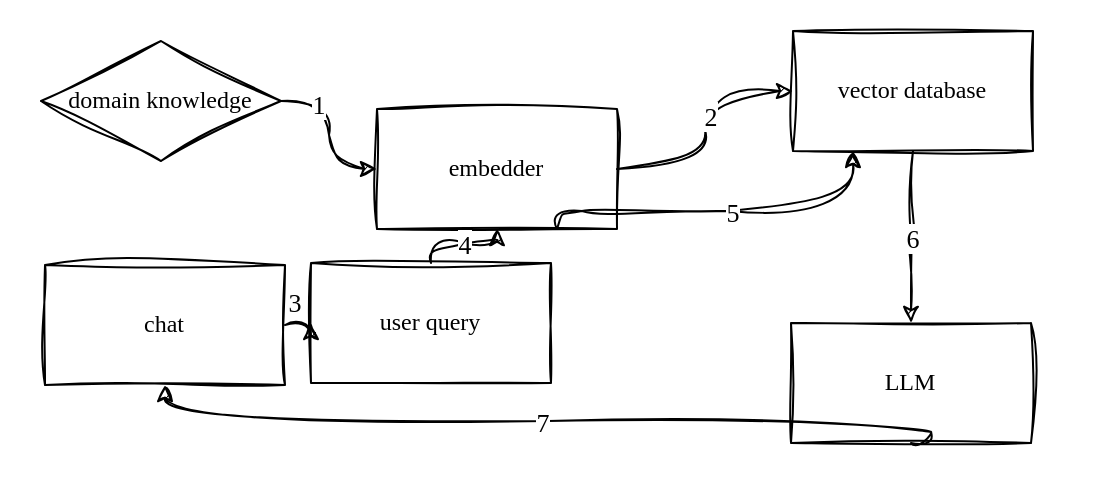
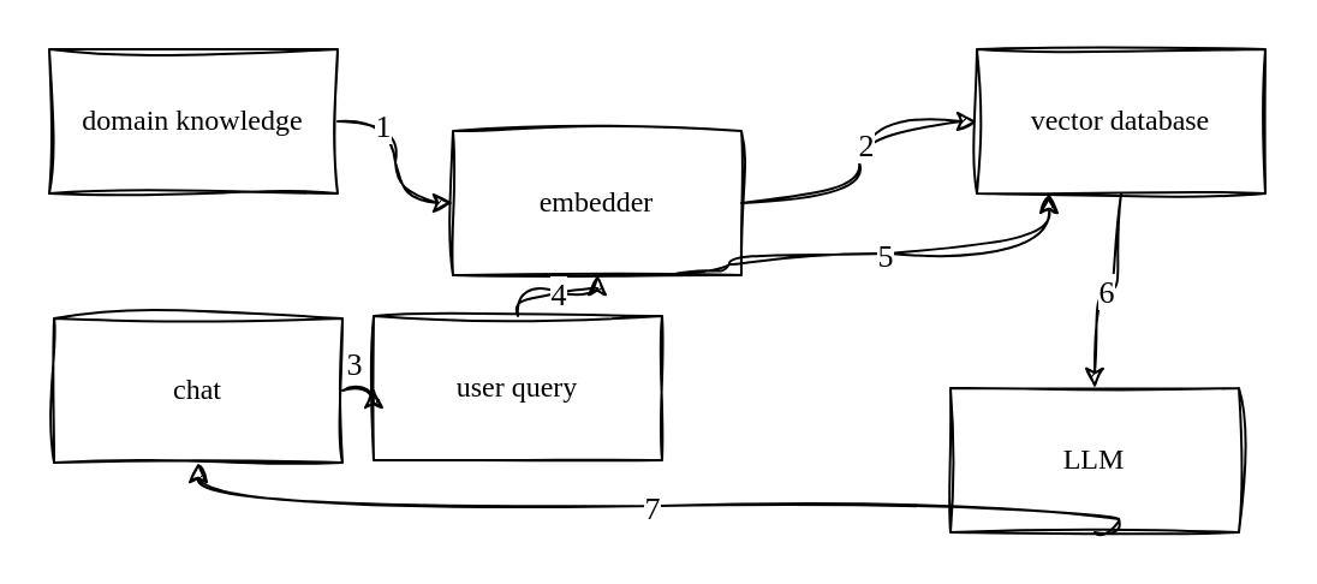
  <mxCell id="0" />
  <mxCell id="1" parent="0" />
  <mxCell id="2" value="chat" style="rounded=0;whiteSpace=wrap;html=1;fillColor=none;sketch=1;curveFitting=1;jiggle=2;fontFamily=Comic Sans MS;" vertex="1" parent="1"><mxGeometry x="22" y="132" width="120" height="60" as="geometry" /></mxCell>
- <mxCell id="3" value="domain knowledge" style="rhombus;whiteSpace=wrap;html=1;fillColor=none;sketch=1;curveFitting=1;jiggle=2;fontFamily=Comic Sans MS;" vertex="1" parent="1"><mxGeometry x="20" y="20" width="120" height="60" as="geometry" /></mxCell>
+ <mxCell id="3" value="domain knowledge" style="rounded=0;whiteSpace=wrap;html=1;fillColor=none;sketch=1;curveFitting=1;jiggle=2;fontFamily=Comic Sans MS;" vertex="1" parent="1"><mxGeometry x="20" y="20" width="120" height="60" as="geometry" /></mxCell>
  <mxCell id="4" value="user query" style="rounded=0;whiteSpace=wrap;html=1;fillColor=none;sketch=1;curveFitting=1;jiggle=2;fontFamily=Comic Sans MS;" vertex="1" parent="1"><mxGeometry x="155" y="131" width="120" height="60" as="geometry" /></mxCell>
  <mxCell id="5" value="" style="endArrow=classic;html=1;exitX=1;exitY=0.5;exitDx=0;exitDy=0;entryX=0;entryY=0.5;entryDx=0;entryDy=0;edgeStyle=orthogonalEdgeStyle;curved=1;sketch=1;curveFitting=1;jiggle=2;" edge="1" parent="1" source="2" target="4"><mxGeometry width="50" height="50" relative="1" as="geometry"><mxPoint x="187" y="351" as="sourcePoint" /><mxPoint x="237" y="301" as="targetPoint" /></mxGeometry></mxCell>
  <mxCell id="6" value="3" style="edgeLabel;html=1;align=center;verticalAlign=middle;resizable=0;points=[];fontFamily=Comic Sans MS;fontSize=13;" vertex="1" connectable="0" parent="5"><mxGeometry x="0.022" relative="1" as="geometry"><mxPoint x="-3" y="-12" as="offset" /></mxGeometry></mxCell>
  <mxCell id="7" value="embedder" style="rounded=0;whiteSpace=wrap;html=1;fillColor=none;sketch=1;curveFitting=1;jiggle=2;fontFamily=Comic Sans MS;" vertex="1" parent="1"><mxGeometry x="188" y="54" width="120" height="60" as="geometry" /></mxCell>
  <mxCell id="8" value="" style="endArrow=classic;html=1;exitX=1;exitY=0.5;exitDx=0;exitDy=0;entryX=0;entryY=0.5;entryDx=0;entryDy=0;edgeStyle=orthogonalEdgeStyle;curved=1;sketch=1;curveFitting=1;jiggle=2;strokeWidth=1;" edge="1" parent="1" source="3" target="7"><mxGeometry width="50" height="50" relative="1" as="geometry"><mxPoint x="145" y="147" as="sourcePoint" /><mxPoint x="200" y="147" as="targetPoint" /></mxGeometry></mxCell>
  <mxCell id="9" value="1" style="edgeLabel;html=1;align=center;verticalAlign=middle;resizable=0;points=[];fontFamily=Comic Sans MS;fontSize=13;" vertex="1" connectable="0" parent="8"><mxGeometry x="-0.086" y="-1" relative="1" as="geometry"><mxPoint x="-5" y="-12" as="offset" /></mxGeometry></mxCell>
- <mxCell id="10" value="vector database" style="rounded=0;whiteSpace=wrap;html=1;fillColor=none;sketch=1;curveFitting=1;jiggle=2;fontFamily=Comic Sans MS;" vertex="1" parent="1"><mxGeometry x="396" y="15" width="120" height="60" as="geometry" /></mxCell>
+ <mxCell id="10" value="vector database" style="rounded=0;whiteSpace=wrap;html=1;fillColor=none;sketch=1;curveFitting=1;jiggle=2;fontFamily=Comic Sans MS;" vertex="1" parent="1"><mxGeometry x="406" y="20" width="120" height="60" as="geometry" /></mxCell>
  <mxCell id="11" value="" style="endArrow=classic;html=1;exitX=1;exitY=0.5;exitDx=0;exitDy=0;entryX=0;entryY=0.5;entryDx=0;entryDy=0;edgeStyle=orthogonalEdgeStyle;curved=1;sketch=1;curveFitting=1;jiggle=2;" edge="1" parent="1" source="7" target="10"><mxGeometry width="50" height="50" relative="1" as="geometry"><mxPoint x="143" y="163" as="sourcePoint" /><mxPoint x="216" y="162" as="targetPoint" /></mxGeometry></mxCell>
  <mxCell id="12" value="2" style="edgeLabel;html=1;align=center;verticalAlign=middle;resizable=0;points=[];fontFamily=Comic Sans MS;fontSize=13;" vertex="1" connectable="0" parent="11"><mxGeometry x="0.013" y="-2" relative="1" as="geometry"><mxPoint y="-7" as="offset" /></mxGeometry></mxCell>
  <mxCell id="13" value="" style="endArrow=classic;html=1;exitX=0.5;exitY=0;exitDx=0;exitDy=0;entryX=0.5;entryY=1;entryDx=0;entryDy=0;edgeStyle=orthogonalEdgeStyle;curved=1;sketch=1;curveFitting=1;jiggle=2;" edge="1" parent="1" source="4" target="7"><mxGeometry width="50" height="50" relative="1" as="geometry"><mxPoint x="143" y="163" as="sourcePoint" /><mxPoint x="216" y="162" as="targetPoint" /></mxGeometry></mxCell>
  <mxCell id="14" value="4" style="edgeLabel;html=1;align=center;verticalAlign=middle;resizable=0;points=[];fontFamily=Comic Sans MS;fontSize=13;" vertex="1" connectable="0" parent="13"><mxGeometry x="0.022" relative="1" as="geometry"><mxPoint as="offset" /></mxGeometry></mxCell>
  <mxCell id="15" value="" style="endArrow=classic;html=1;exitX=0.75;exitY=1;exitDx=0;exitDy=0;entryX=0.25;entryY=1;entryDx=0;entryDy=0;edgeStyle=orthogonalEdgeStyle;curved=1;sketch=1;curveFitting=1;jiggle=2;" edge="1" parent="1" source="7" target="10"><mxGeometry width="50" height="50" relative="1" as="geometry"><mxPoint x="276" y="132" as="sourcePoint" /><mxPoint x="274" y="80" as="targetPoint" /><Array as="points"><mxPoint x="303" y="105" /><mxPoint x="436" y="105" /></Array></mxGeometry></mxCell>
  <mxCell id="16" value="5" style="edgeLabel;html=1;align=center;verticalAlign=middle;resizable=0;points=[];fontFamily=Comic Sans MS;fontSize=13;" vertex="1" connectable="0" parent="15"><mxGeometry x="0.022" relative="1" as="geometry"><mxPoint as="offset" /></mxGeometry></mxCell>
  <mxCell id="17" value="LLM" style="rounded=0;whiteSpace=wrap;html=1;fillColor=none;sketch=1;curveFitting=1;jiggle=2;fontFamily=Comic Sans MS;" vertex="1" parent="1"><mxGeometry x="395" y="161" width="120" height="60" as="geometry" /></mxCell>
  <mxCell id="18" value="" style="endArrow=classic;html=1;exitX=0.5;exitY=1;exitDx=0;exitDy=0;entryX=0.5;entryY=0;entryDx=0;entryDy=0;edgeStyle=orthogonalEdgeStyle;curved=1;sketch=1;curveFitting=1;jiggle=2;" edge="1" parent="1" source="10" target="17"><mxGeometry width="50" height="50" relative="1" as="geometry"><mxPoint x="143" y="163" as="sourcePoint" /><mxPoint x="216" y="162" as="targetPoint" /></mxGeometry></mxCell>
  <mxCell id="19" value="6" style="edgeLabel;html=1;align=center;verticalAlign=middle;resizable=0;points=[];fontFamily=Comic Sans MS;fontSize=13;" vertex="1" connectable="0" parent="18"><mxGeometry x="0.022" relative="1" as="geometry"><mxPoint as="offset" /></mxGeometry></mxCell>
  <mxCell id="20" value="" style="endArrow=classic;html=1;exitX=0.5;exitY=1;exitDx=0;exitDy=0;entryX=0.5;entryY=1;entryDx=0;entryDy=0;edgeStyle=orthogonalEdgeStyle;curved=1;sketch=1;curveFitting=1;jiggle=2;" edge="1" parent="1" source="17" target="2"><mxGeometry width="50" height="50" relative="1" as="geometry"><mxPoint x="143" y="163" as="sourcePoint" /><mxPoint x="216" y="162" as="targetPoint" /><Array as="points"><mxPoint x="465" y="210" /><mxPoint x="82" y="210" /></Array></mxGeometry></mxCell>
  <mxCell id="21" value="7" style="edgeLabel;html=1;align=center;verticalAlign=middle;resizable=0;points=[];fontFamily=Comic Sans MS;fontSize=13;" vertex="1" connectable="0" parent="20"><mxGeometry x="0.022" relative="1" as="geometry"><mxPoint as="offset" /></mxGeometry></mxCell>
